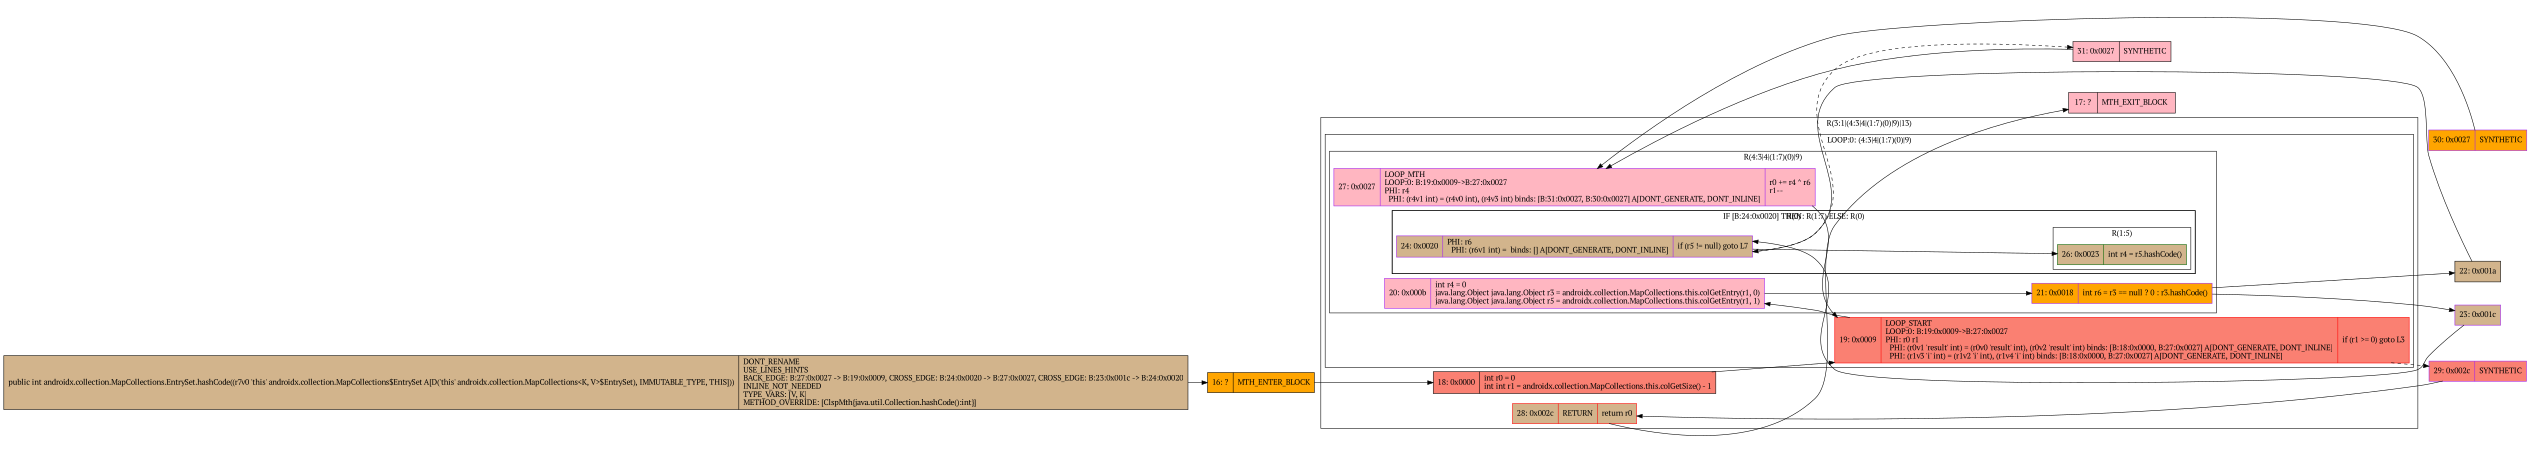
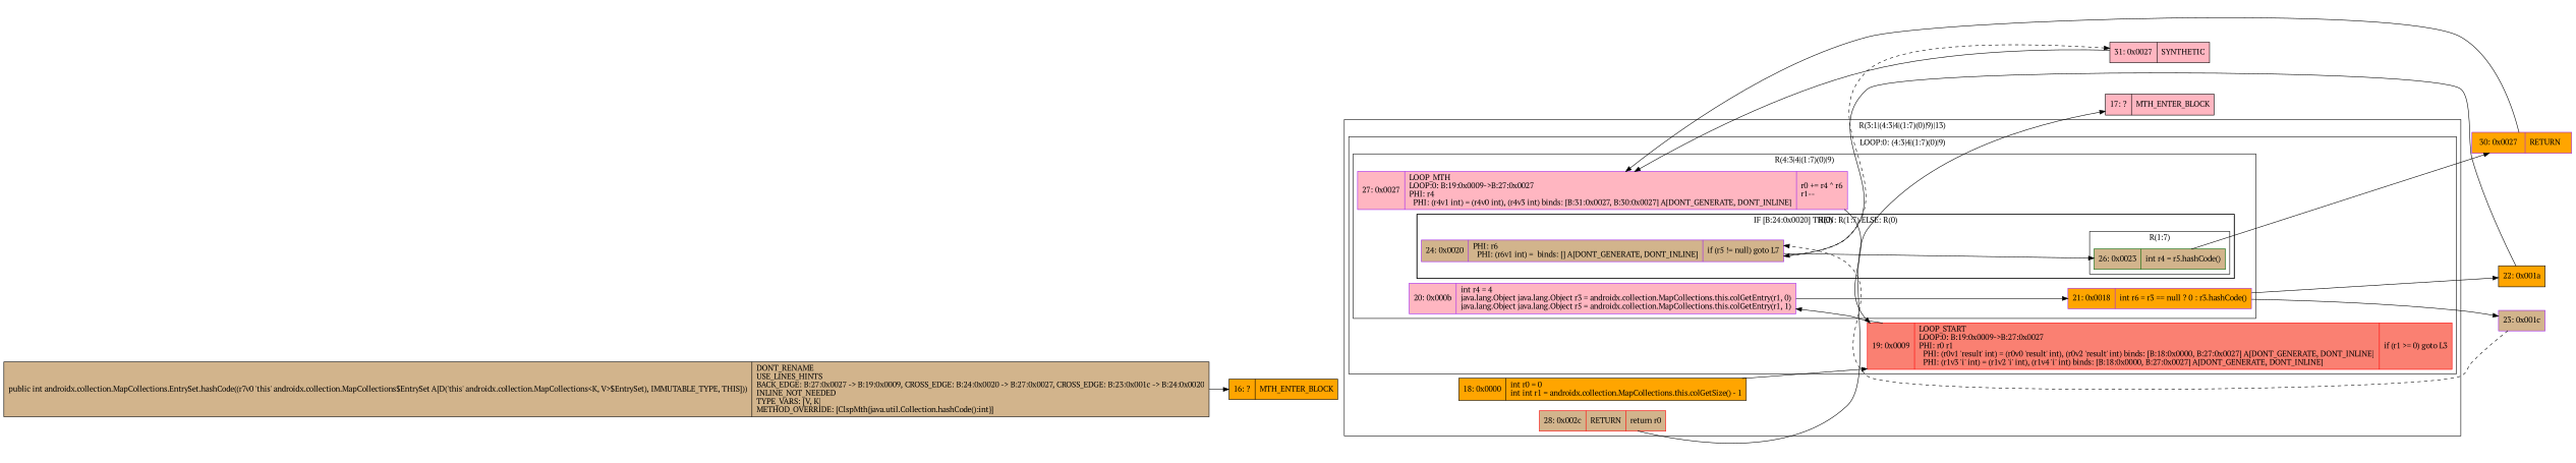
  digraph {
    fontname="PT Serif"
    rankdir=LR
    node [color=purple fillcolor=tan fontname="PT Serif" shape=record style=filled]
    edge [fontname="PT Serif"]
    n1 [color=darkgreen label="{26\:\ 0x0023|int r4 = r5.hashCode()\l}"]
    n2 [label="{24\:\ 0x0020|PHI: r6 \l  PHI: (r6v1 int) =  binds: [] A[DONT_GENERATE, DONT_INLINE]\l|if (r5 != null) goto L7\l}"]
-   n3 [fillcolor=lightpink label="{20\:\ 0x000b|int r4 = 0\ljava.lang.Object java.lang.Object r3 = androidx.collection.MapCollections.this.colGetEntry(r1, 0)\ljava.lang.Object java.lang.Object r5 = androidx.collection.MapCollections.this.colGetEntry(r1, 1)\l}"]
+   n3 [fillcolor=lightpink label="{20\:\ 0x000b|int r4 = 4\ljava.lang.Object java.lang.Object r3 = androidx.collection.MapCollections.this.colGetEntry(r1, 0)\ljava.lang.Object java.lang.Object r5 = androidx.collection.MapCollections.this.colGetEntry(r1, 1)\l}"]
    n4 [fillcolor=orange label="{21\:\ 0x0018|int r6 = r3 == null ? 0 : r3.hashCode()\l}"]
    n5 [fillcolor=lightpink label="{27\:\ 0x0027|LOOP_MTH\lLOOP:0: B:19:0x0009\-\>B:27:0x0027\lPHI: r4 \l  PHI: (r4v1 int) = (r4v0 int), (r4v3 int) binds: [B:31:0x0027, B:30:0x0027] A[DONT_GENERATE, DONT_INLINE]\l|r0 += r4 ^ r6\lr1\-\-\l}"]
    n6 [color=red fillcolor=salmon label="{19\:\ 0x0009|LOOP_START\lLOOP:0: B:19:0x0009\-\>B:27:0x0027\lPHI: r0 r1 \l  PHI: (r0v1 'result' int) = (r0v0 'result' int), (r0v2 'result' int) binds: [B:18:0x0000, B:27:0x0027] A[DONT_GENERATE, DONT_INLINE]\l  PHI: (r1v3 'i' int) = (r1v2 'i' int), (r1v4 'i' int) binds: [B:18:0x0000, B:27:0x0027] A[DONT_GENERATE, DONT_INLINE]\l|if (r1 \>= 0) goto L3\l}"]
-   n7 [color=black fillcolor=salmon label="{18\:\ 0x0000|int r0 = 0\lint int r1 = androidx.collection.MapCollections.this.colGetSize() \- 1\l}"]
+   n7 [color=black fillcolor=orange label="{18\:\ 0x0000|int r0 = 0\lint int r1 = androidx.collection.MapCollections.this.colGetSize() \- 1\l}"]
    n8 [color=red label="{28\:\ 0x002c|RETURN\l|return r0\l}"]
-   n9 [fillcolor=orange label="{30\:\ 0x0027|SYNTHETIC\l}"]
+   n9 [fillcolor=orange label="{30\:\ 0x0027|RETURN\l}"]
    n10 [color=black fillcolor=lightpink label="{31\:\ 0x0027|SYNTHETIC\l}"]
-   n11 [color=black label="{22\:\ 0x001a}"]
+   n11 [color=black fillcolor=orange label="{22\:\ 0x001a}"]
    n12 [label="{23\:\ 0x001c}"]
-   n13 [fillcolor=salmon label="{29\:\ 0x002c|SYNTHETIC\l}"]
-   n14 [color=black fillcolor=lightpink label="{17\:\ ?|MTH_EXIT_BLOCK\l}"]
+   n14 [color=black fillcolor=lightpink label="{17\:\ ?|MTH_ENTER_BLOCK\l}"]
    n15 [color=black fillcolor=orange label="{16\:\ ?|MTH_ENTER_BLOCK\l}"]
    n16 [color=black label="{public int androidx.collection.MapCollections.EntrySet.hashCode((r7v0 'this' androidx.collection.MapCollections$EntrySet A[D('this' androidx.collection.MapCollections\<K, V\>$EntrySet), IMMUTABLE_TYPE, THIS]))  | DONT_RENAME\lUSE_LINES_HINTS\lBACK_EDGE: B:27:0x0027 \-\> B:19:0x0009, CROSS_EDGE: B:24:0x0020 \-\> B:27:0x0027, CROSS_EDGE: B:23:0x001c \-\> B:24:0x0020\lINLINE_NOT_NEEDED\lTYPE_VARS: [V, K]\lMETHOD_OVERRIDE: [ClspMth\{java.util.Collection.hashCode():int\}]\l}"]
    subgraph cluster_1 {
      label="R(3:1|(4:3|4|(1:7)(0)|9)|13)"
      n7
      n8
      subgraph cluster_2 {
        label="LOOP:0: (4:3|4|(1:7)(0)|9)"
        n6
        subgraph cluster_3 {
          label="R(4:3|4|(1:7)(0)|9)"
          n3
          n4
          n5
          subgraph cluster_4 {
            label="IF [B:24:0x0020] THEN: R(1:7) ELSE: R(0)"
            n2
            subgraph cluster_5 {
-             label="R(1:5)"
+             label="R(1:7)"
              n1
            }
            subgraph cluster_6 {
              label="R(0)"
            }
          }
        }
      }
    }
+   n1 -> n9
    n2 -> n1
    n2 -> n10 [style=dashed]
    n3 -> n4
    n4 -> n11
    n4 -> n12
    n5 -> n6
    n6 -> n3
-   n6 -> n13 [style=dashed]
    n7 -> n6
    n8 -> n14
    n9 -> n5
    n10 -> n5
    n11 -> n2
-   n12 -> n2
-   n13 -> n8
-   n15 -> n7
+   n12 -> n2 [style=dashed]
    n16 -> n15
  }
